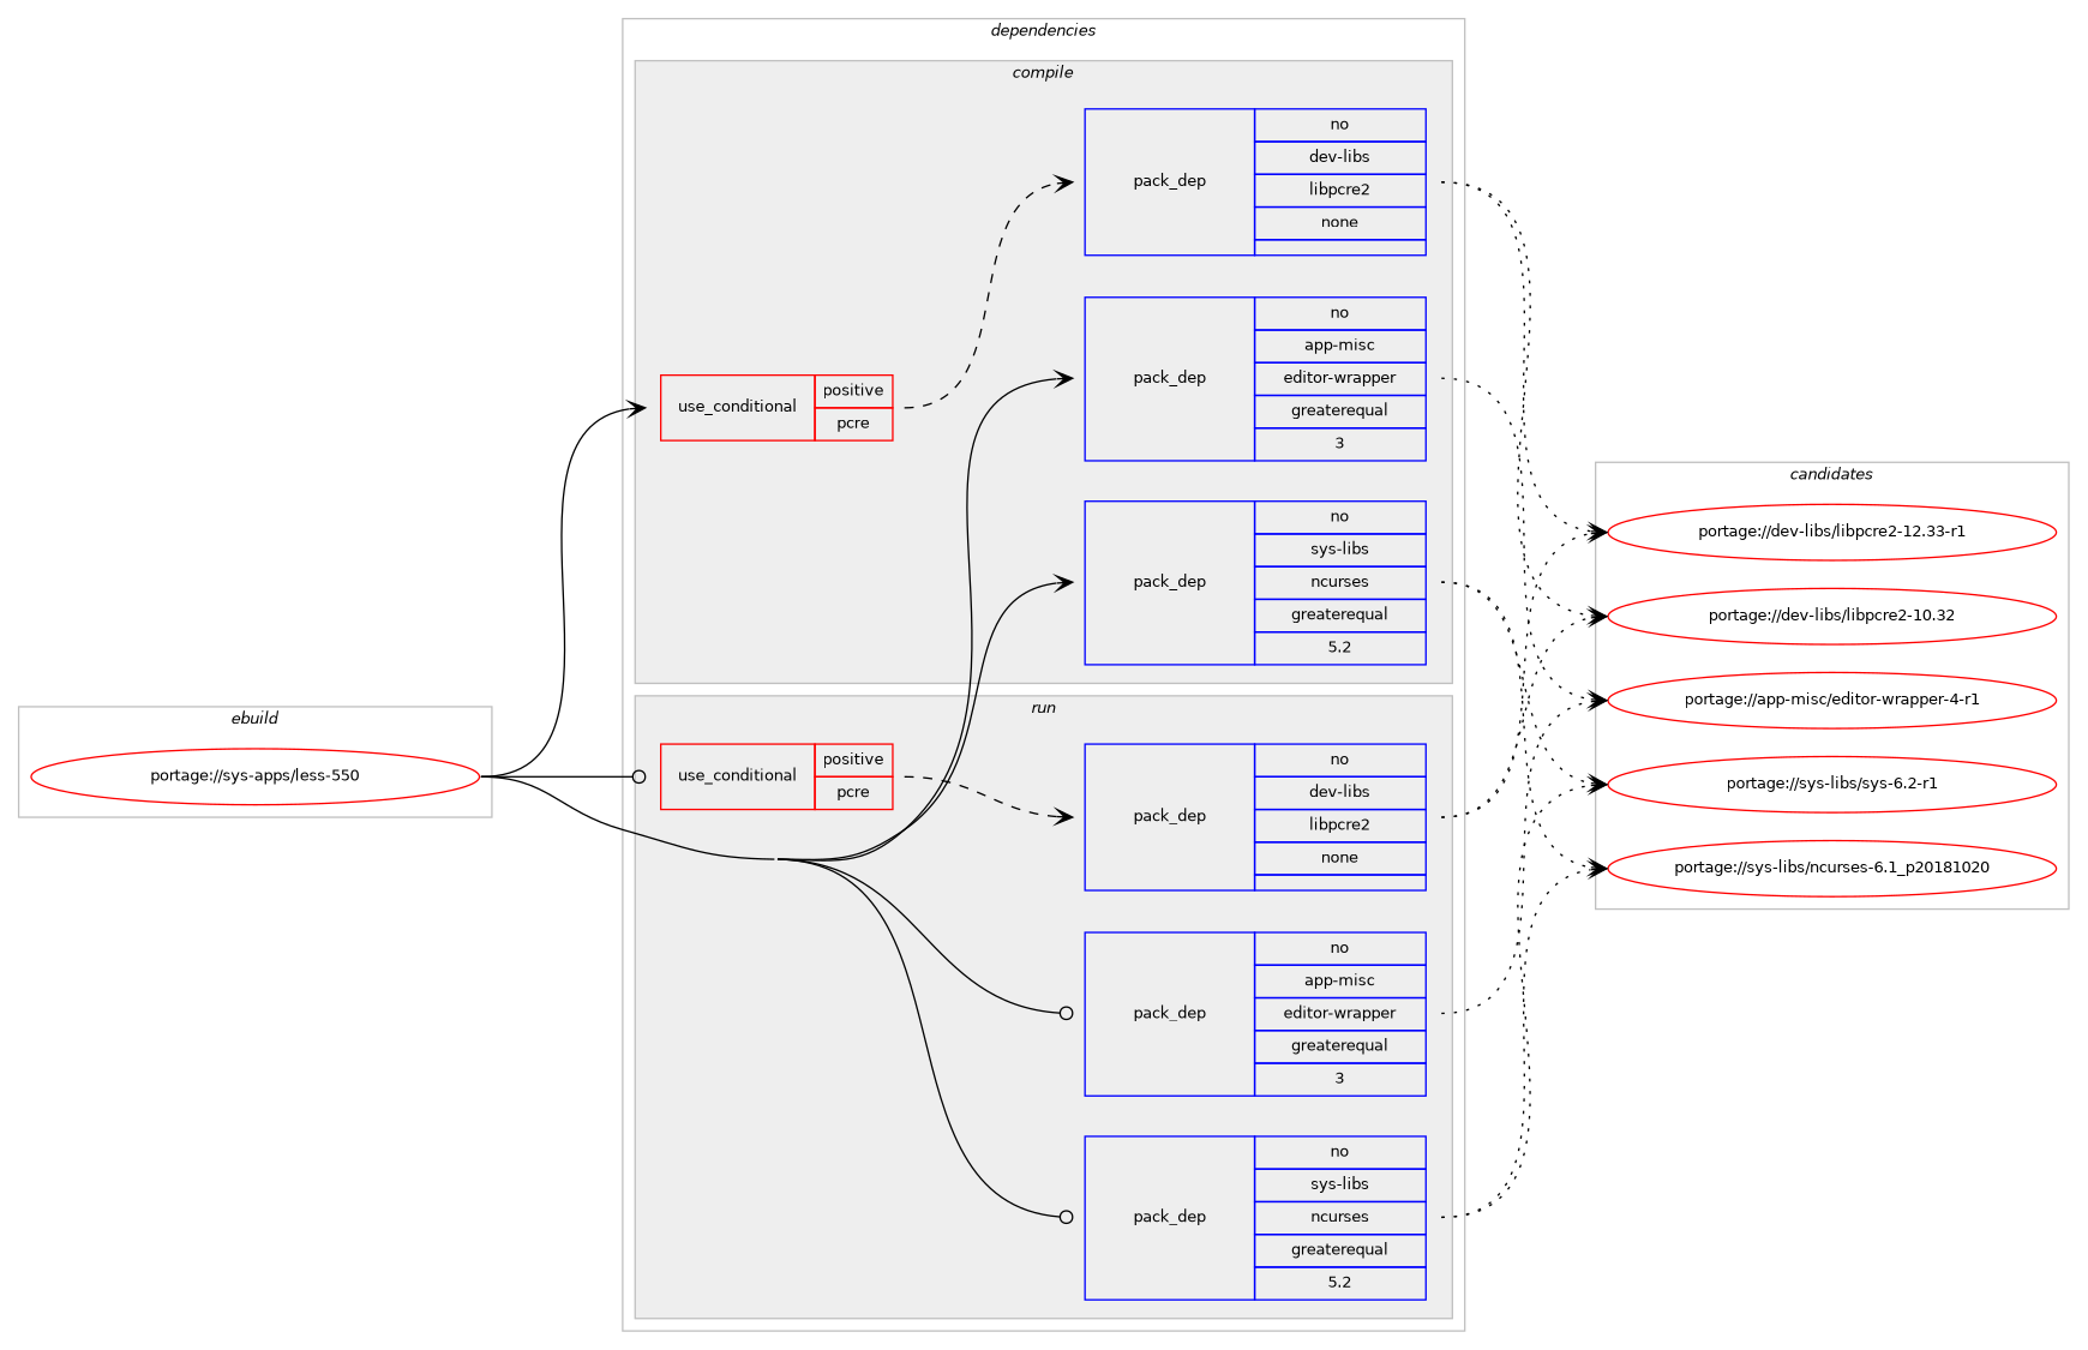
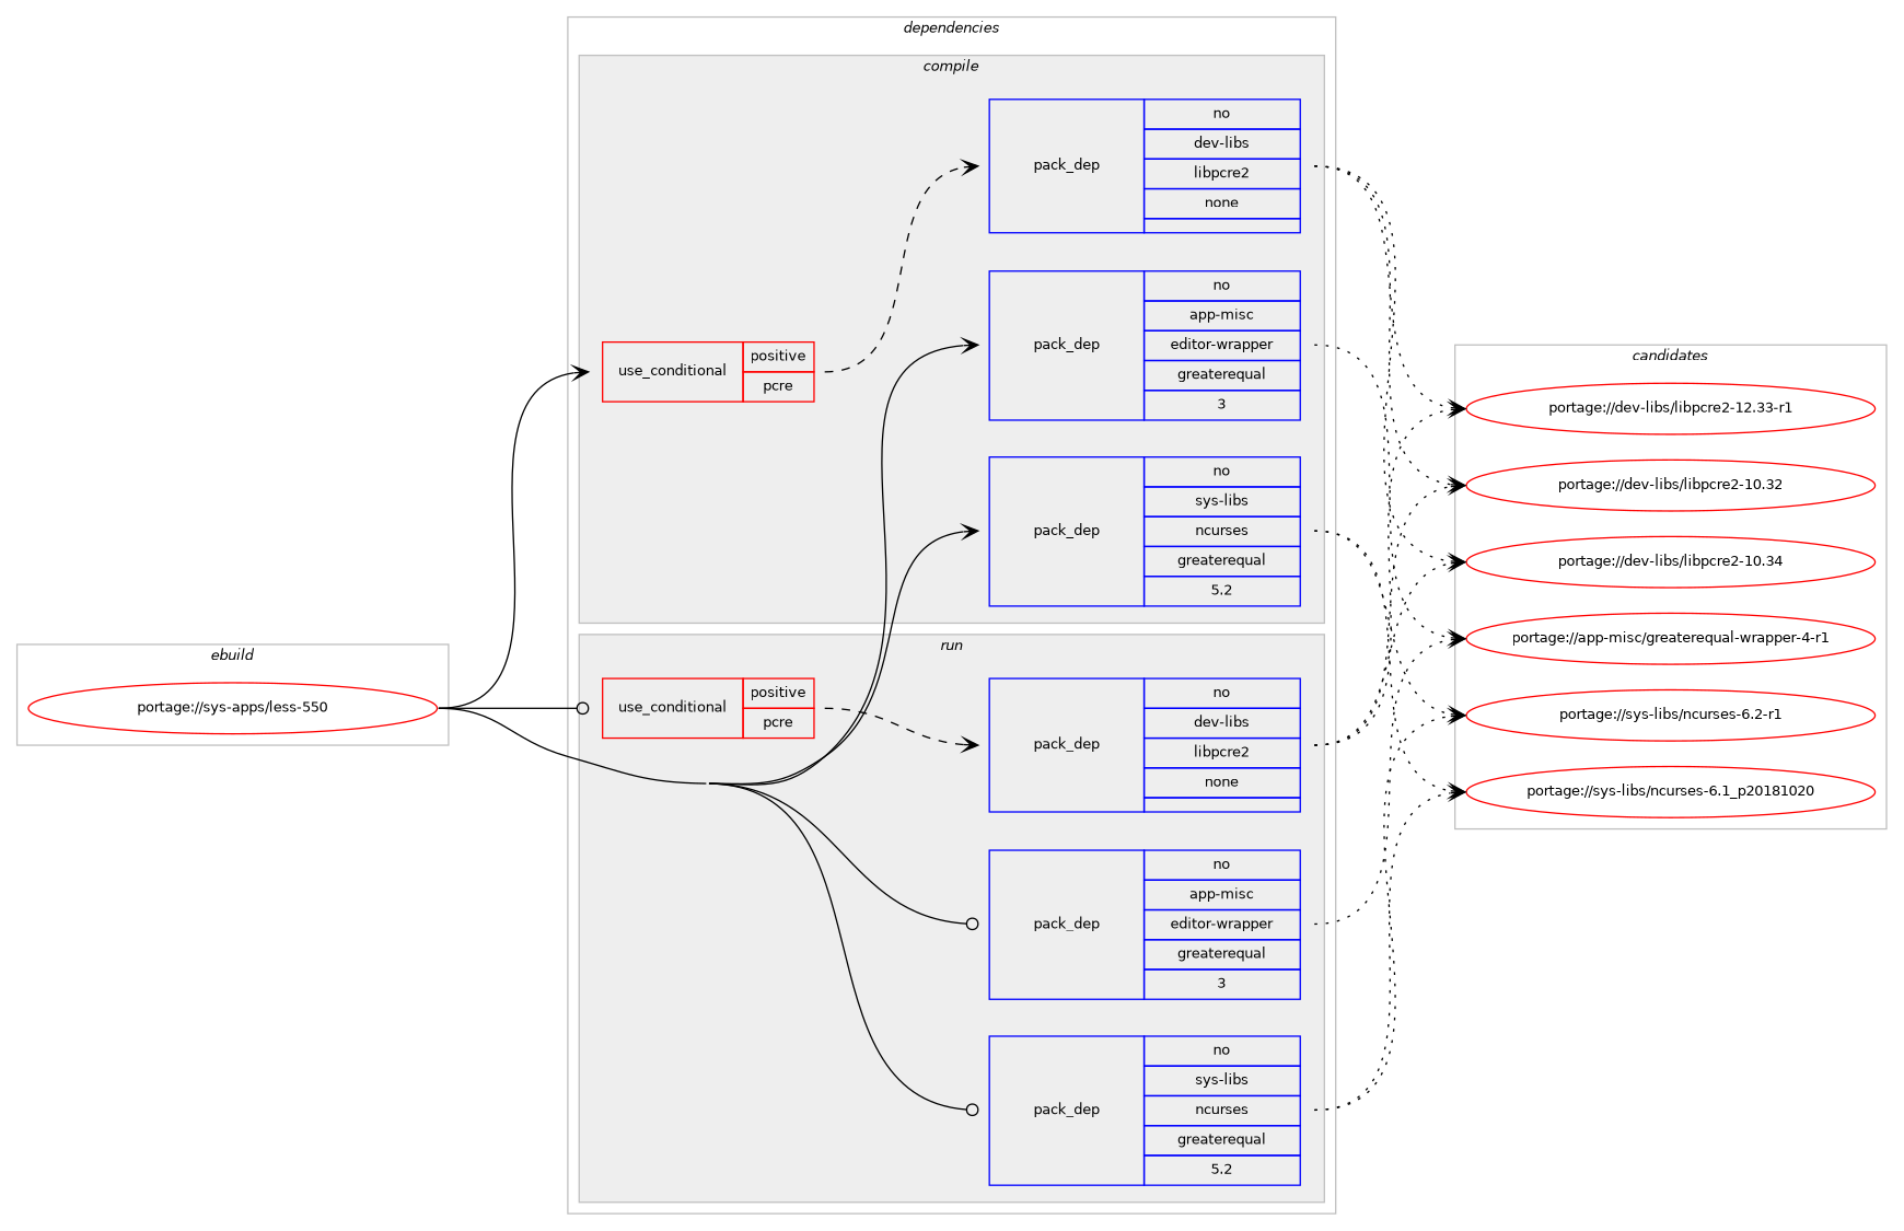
  digraph {
    compound=true
    concentrate=true
    fontname=Helvetica
    fontsize=10
    newrank=true
    rankdir=LR
    ranksep=1.5
    node [color=red fontname=Helvetica fontsize=10 shape=none]
    edge [arrowhead=vee headport=w style=dotted tailport=e weight=100]
    n1 [label="portage://sys-apps/less-550" width=4 shape=""]
    n2 [color=blue label=<<TABLE BORDER="0" CELLBORDER="1" CELLSPACING="0" CELLPADDING="4" WIDTH="220"><TR><TD ROWSPAN="6" CELLPADDING="30">pack_dep</TD></TR><TR><TD WIDTH="110">no</TD></TR><TR><TD>dev-libs</TD></TR><TR><TD>libpcre2</TD></TR><TR><TD>none</TD></TR><TR><TD></TD></TR></TABLE>>]
    n3 [label=<<TABLE BORDER="0" CELLBORDER="1" CELLSPACING="0" CELLPADDING="4"><TR><TD ROWSPAN="3" CELLPADDING="10">use_conditional</TD></TR><TR><TD>positive</TD></TR><TR><TD>pcre</TD></TR></TABLE>>]
    n4 [color=blue label=<<TABLE BORDER="0" CELLBORDER="1" CELLSPACING="0" CELLPADDING="4" WIDTH="220"><TR><TD ROWSPAN="6" CELLPADDING="30">pack_dep</TD></TR><TR><TD WIDTH="110">no</TD></TR><TR><TD>app-misc</TD></TR><TR><TD>editor-wrapper</TD></TR><TR><TD>greaterequal</TD></TR><TR><TD>3</TD></TR></TABLE>>]
    n5 [color=blue label=<<TABLE BORDER="0" CELLBORDER="1" CELLSPACING="0" CELLPADDING="4" WIDTH="220"><TR><TD ROWSPAN="6" CELLPADDING="30">pack_dep</TD></TR><TR><TD WIDTH="110">no</TD></TR><TR><TD>sys-libs</TD></TR><TR><TD>ncurses</TD></TR><TR><TD>greaterequal</TD></TR><TR><TD>5.2</TD></TR></TABLE>>]
    n6 [color=blue label=<<TABLE BORDER="0" CELLBORDER="1" CELLSPACING="0" CELLPADDING="4" WIDTH="220"><TR><TD ROWSPAN="6" CELLPADDING="30">pack_dep</TD></TR><TR><TD WIDTH="110">no</TD></TR><TR><TD>dev-libs</TD></TR><TR><TD>libpcre2</TD></TR><TR><TD>none</TD></TR><TR><TD></TD></TR></TABLE>>]
    n7 [label=<<TABLE BORDER="0" CELLBORDER="1" CELLSPACING="0" CELLPADDING="4"><TR><TD ROWSPAN="3" CELLPADDING="10">use_conditional</TD></TR><TR><TD>positive</TD></TR><TR><TD>pcre</TD></TR></TABLE>>]
    n8 [color=blue label=<<TABLE BORDER="0" CELLBORDER="1" CELLSPACING="0" CELLPADDING="4" WIDTH="220"><TR><TD ROWSPAN="6" CELLPADDING="30">pack_dep</TD></TR><TR><TD WIDTH="110">no</TD></TR><TR><TD>app-misc</TD></TR><TR><TD>editor-wrapper</TD></TR><TR><TD>greaterequal</TD></TR><TR><TD>3</TD></TR></TABLE>>]
    n9 [color=blue label=<<TABLE BORDER="0" CELLBORDER="1" CELLSPACING="0" CELLPADDING="4" WIDTH="220"><TR><TD ROWSPAN="6" CELLPADDING="30">pack_dep</TD></TR><TR><TD WIDTH="110">no</TD></TR><TR><TD>sys-libs</TD></TR><TR><TD>ncurses</TD></TR><TR><TD>greaterequal</TD></TR><TR><TD>5.2</TD></TR></TABLE>>]
+   n10 [label="portage://dev-libs/libpcre2-10.34" width=4 shape=""]
    n11 [label="portage://dev-libs/libpcre2-12.33-r1" width=4 shape=""]
    n12 [label="portage://dev-libs/libpcre2-10.32" width=4 shape=""]
-   n13 [label="portage://app-misc/editor-wrapper-4-r1" width=4 shape=""]
-   n14 [label="portage://sys-libs/sys-6.2-r1" width=4 shape=""]
+   n13 [label="portage://app-misc/greaterequal-wrapper-4-r1" width=4 shape=""]
+   n14 [label="portage://sys-libs/ncurses-6.2-r1" width=4 shape=""]
    n15 [label="portage://sys-libs/ncurses-6.1_p20181020" width=4 shape=""]
    subgraph cluster_1 {
      color=gray
      label=<<i>ebuild</i>>
      rank=same
      n1
    }
    subgraph cluster_2 {
      color=gray
      label=<<i>dependencies</i>>
      subgraph cluster_3 {
        color=gray
        fillcolor="#eeeeee"
        label=<<i>compile</i>>
        style=filled
        subgraph sub_4 {
          color=gray
          fillcolor="#eeeeee"
          label=<<i>compile</i>>
          style=filled
          n3
          subgraph sub_5 {
            color=gray
            fillcolor="#eeeeee"
            label=<<i>compile</i>>
            style=filled
            n2
          }
        }
        subgraph sub_6 {
          color=gray
          fillcolor="#eeeeee"
          label=<<i>compile</i>>
          style=filled
          n4
        }
        subgraph sub_7 {
          color=gray
          fillcolor="#eeeeee"
          label=<<i>compile</i>>
          style=filled
          n5
        }
      }
      subgraph cluster_8 {
        color=gray
        fillcolor="#eeeeee"
        label=<<i>compile and run</i>>
        style=filled
      }
      subgraph cluster_9 {
        color=gray
        fillcolor="#eeeeee"
        label=<<i>run</i>>
        style=filled
        subgraph sub_10 {
          color=gray
          fillcolor="#eeeeee"
          label=<<i>run</i>>
          style=filled
          n7
          subgraph sub_11 {
            color=gray
            fillcolor="#eeeeee"
            label=<<i>run</i>>
            style=filled
            n6
          }
        }
        subgraph sub_12 {
          color=gray
          fillcolor="#eeeeee"
          label=<<i>run</i>>
          style=filled
          n8
        }
        subgraph sub_13 {
          color=gray
          fillcolor="#eeeeee"
          label=<<i>run</i>>
          style=filled
          n9
        }
      }
    }
    subgraph cluster_14 {
      color=gray
      label=<<i>candidates</i>>
      rank=same
      subgraph sub_15 {
        color=black
        label=<<i>candidates</i>>
        nodesep=1
        rank=same
+       n10
        n11
        n12
      }
      subgraph sub_16 {
        color=black
        label=<<i>candidates</i>>
        nodesep=1
        rank=same
        n13
      }
      subgraph sub_17 {
        color=black
        label=<<i>candidates</i>>
        nodesep=1
        rank=same
        n14
        n15
      }
      subgraph sub_18 {
        color=black
        label=<<i>candidates</i>>
        nodesep=1
        rank=same
+       n10
        n11
        n12
      }
      subgraph sub_19 {
        color=black
        label=<<i>candidates</i>>
        nodesep=1
        rank=same
        n13
      }
      subgraph sub_20 {
        color=black
        label=<<i>candidates</i>>
        nodesep=1
        rank=same
        n14
        n15
      }
    }
    n1 -> n3 [style=solid weight=20]
    n1 -> n4 [style=solid weight=20]
    n1 -> n5 [style=solid weight=20]
    n1 -> n7 [arrowhead=odot style=solid weight=20]
    n1 -> n8 [arrowhead=odot style=solid weight=20]
    n1 -> n9 [arrowhead=odot style=solid weight=20]
+   n2 -> n10
    n2 -> n11
    n2 -> n12
    n3 -> n2 [style=dashed weight=20]
    n4 -> n13
    n5 -> n14
    n5 -> n15
+   n6 -> n10
    n6 -> n11
    n6 -> n12
    n7 -> n6 [style=dashed weight=20]
    n8 -> n13
    n9 -> n14
    n9 -> n15
  }
